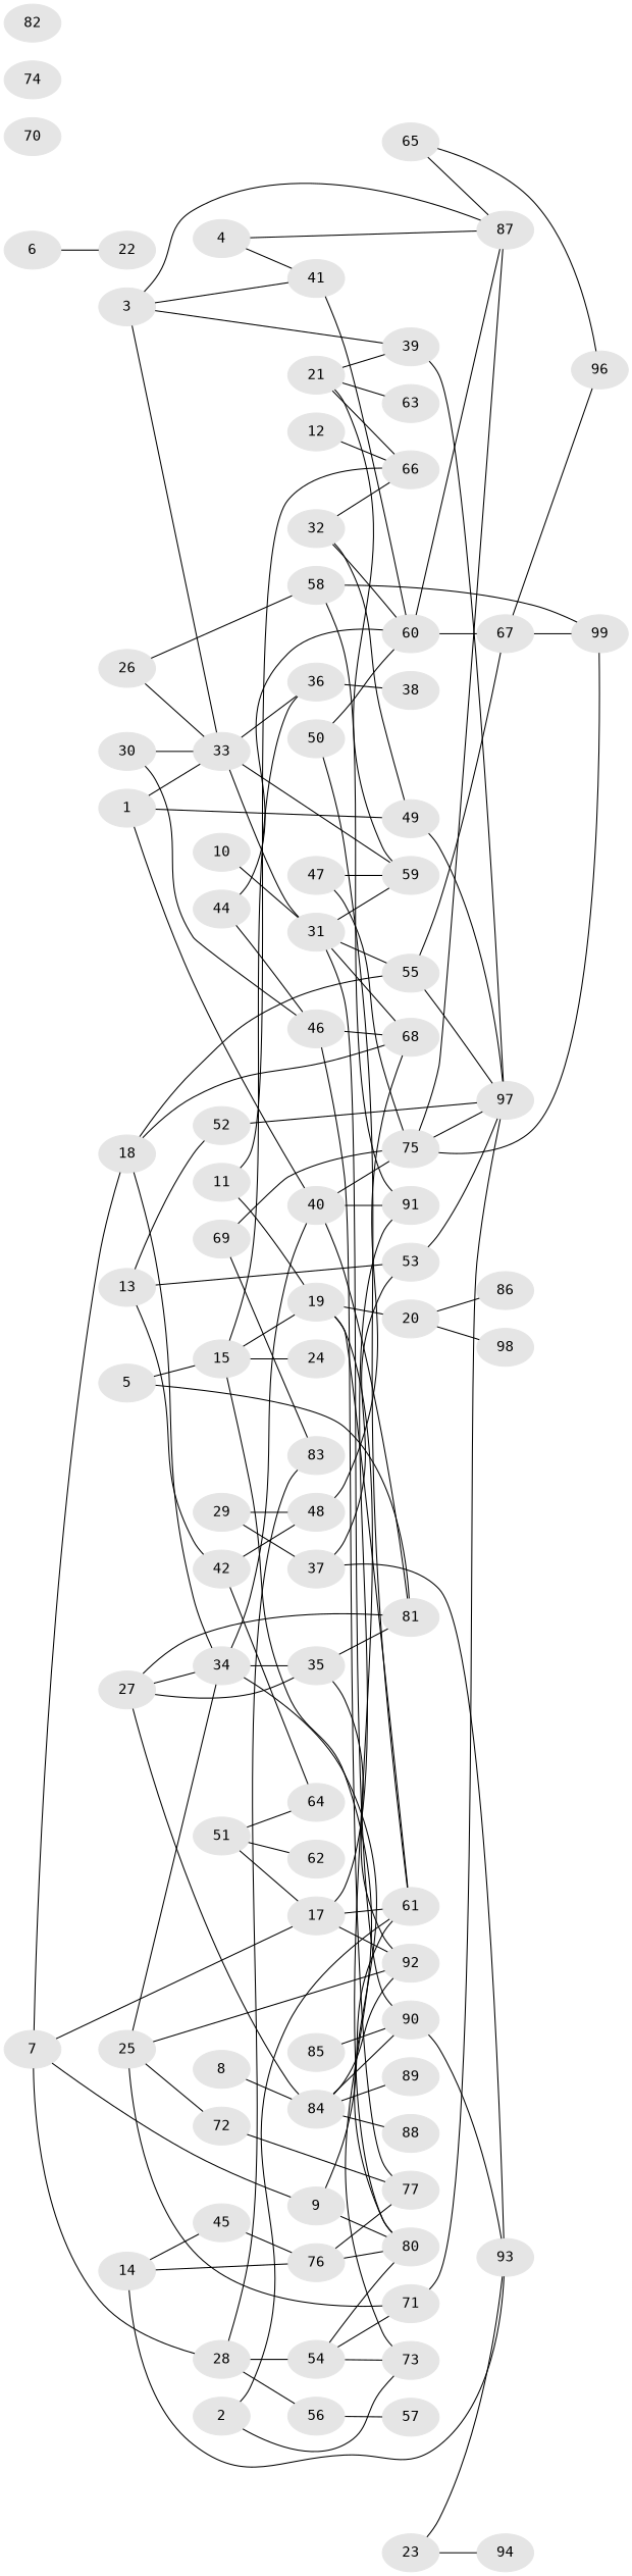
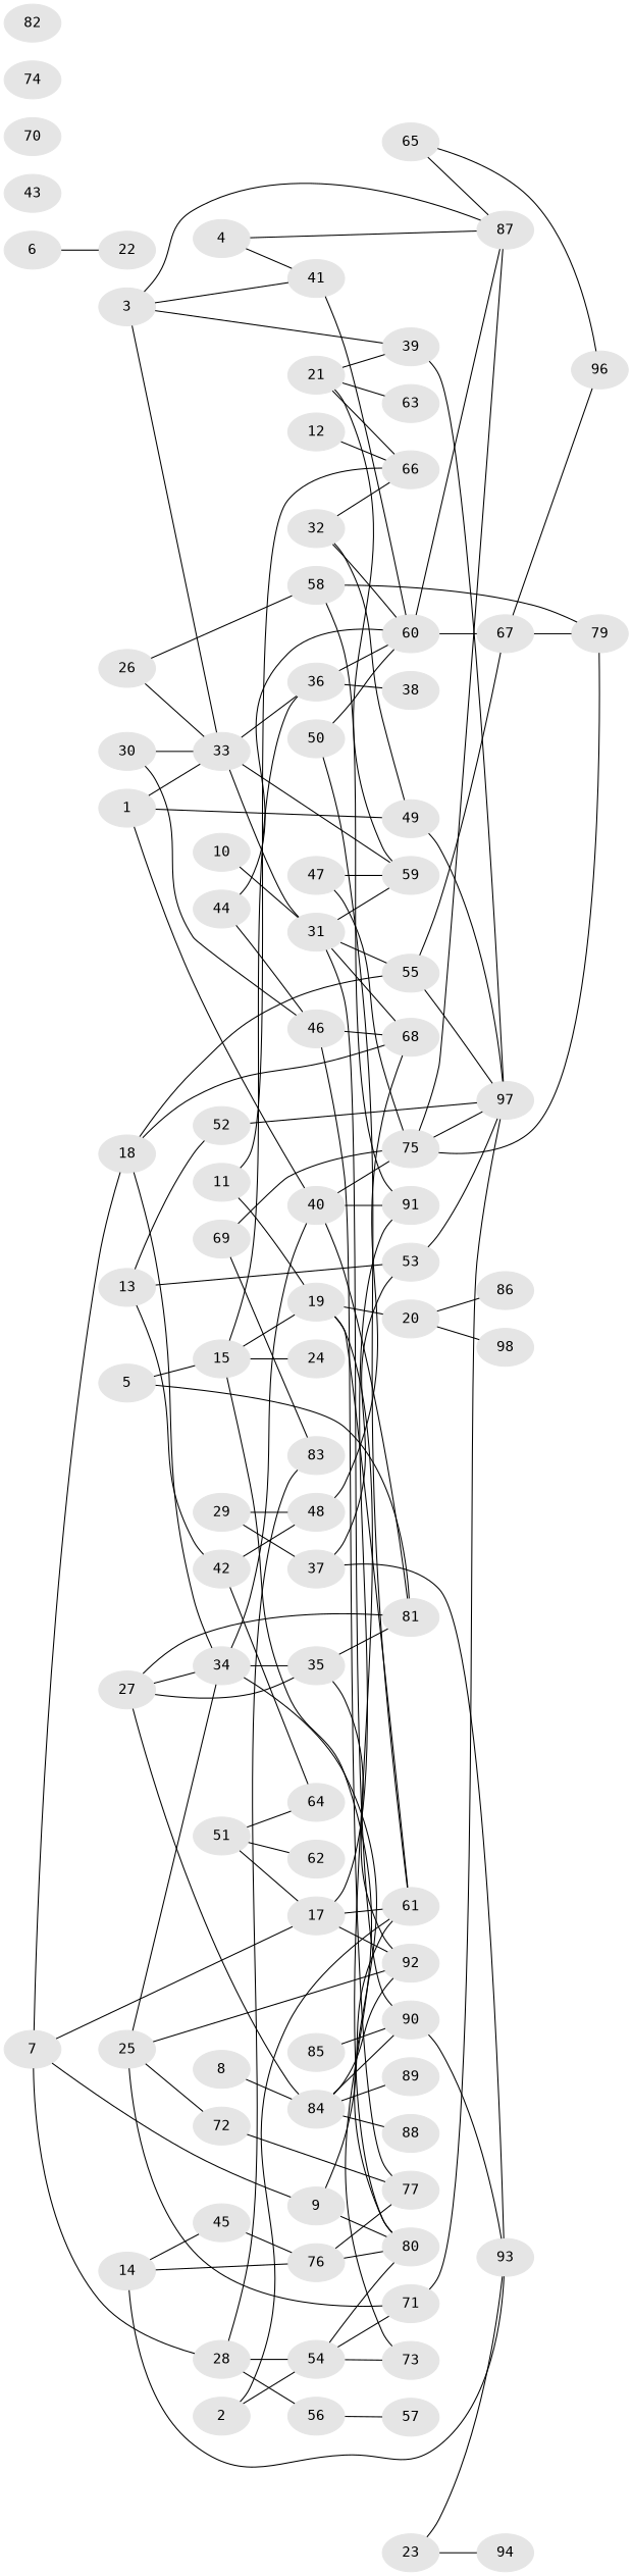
  graph {
    fontname="DejaVu Sans Mono"
    rankdir=LR
    node [color=gray90 fontname="DejaVu Sans Mono" style=filled]
    edge [fontname="DejaVu Sans Mono"]
    1
    33
    40
    49
    59
    31
    36
    81
    91
    75
    97
    2
    61
    73
    3
    39
    41
    87
    60
    4
    5
    15
    19
    24
    6
    22
    7
    9
    17
    18
    28
    80
    92
    34
    55
    68
    54
    56
    83
    8
    84
    90
    88
    89
    10
    11
    66
    20
    12
    13
    42
    52
    53
    48
    64
    14
    45
    76
    93
    77
    38
    25
    71
    72
    35
    67
    n67 [label=98]
    86
    21
    63
    23
    94
    26
    58
-   79 [label=99]
+   79
    27
    57
    29
    37
    30
    46
    32
    85
+   43
    44
    47
    50
    51
    62
    96
    65
    69
    70
    74
    82
    1 -- 33
    1 -- 40
    1 -- 49
    33 -- 59
    33 -- 31
    33 -- 36
    40 -- 81
    40 -- 91
    40 -- 75
    49 -- 97
    31 -- 59
    31 -- 55
    31 -- 68
    31 -- 90
+   36 -- 60
    36 -- 38
    75 -- 97
    75 -- 87
    75 -- 79
    2 -- 61
-   2 -- 73
+   2 -- 54
    3 -- 33
    3 -- 39
    3 -- 41
    3 -- 87
    39 -- 97
    41 -- 60
    60 -- 87
    60 -- 67
    4 -- 41
    4 -- 87
    5 -- 81
    5 -- 15
    15 -- 36
    15 -- 73
    15 -- 19
    15 -- 24
    19 -- 61
    19 -- 80
    19 -- 20
    6 -- 22
    7 -- 9
    7 -- 17
    7 -- 18
    7 -- 28
    9 -- 61
    9 -- 80
    17 -- 91
    17 -- 61
    17 -- 92
    18 -- 34
    18 -- 55
    18 -- 68
    28 -- 54
    28 -- 56
    28 -- 83
    34 -- 40
    34 -- 80
    34 -- 35
    55 -- 97
    55 -- 67
    54 -- 73
    54 -- 80
    54 -- 71
    56 -- 57
    8 -- 84
    84 -- 92
    84 -- 90
    84 -- 88
    84 -- 89
    90 -- 93
    10 -- 31
    11 -- 19
    11 -- 66
    20 -- n67
    20 -- 86
    12 -- 66
    13 -- 42
    13 -- 52
    13 -- 53
    42 -- 48
    42 -- 64
    52 -- 97
    53 -- 97
    48 -- 68
    14 -- 45
    14 -- 76
    14 -- 93
    45 -- 76
    76 -- 80
    76 -- 77
    25 -- 92
    25 -- 34
    25 -- 71
    25 -- 72
    71 -- 97
    72 -- 77
    35 -- 81
    35 -- 92
    67 -- 79
    67 -- 96
    21 -- 59
    21 -- 39
    21 -- 66
    21 -- 63
    23 -- 93
    23 -- 94
    26 -- 33
    26 -- 58
    58 -- 91
    58 -- 79
    27 -- 81
    27 -- 34
    27 -- 84
    27 -- 35
    29 -- 48
    29 -- 37
    37 -- 53
    37 -- 93
    30 -- 33
    30 -- 46
    46 -- 68
    46 -- 77
    32 -- 49
    32 -- 60
    32 -- 66
    85 -- 90
    44 -- 60
    44 -- 46
    47 -- 59
    47 -- 75
    50 -- 61
    50 -- 60
    51 -- 17
    51 -- 64
    51 -- 62
    65 -- 87
    65 -- 96
    69 -- 75
    69 -- 83
  }
